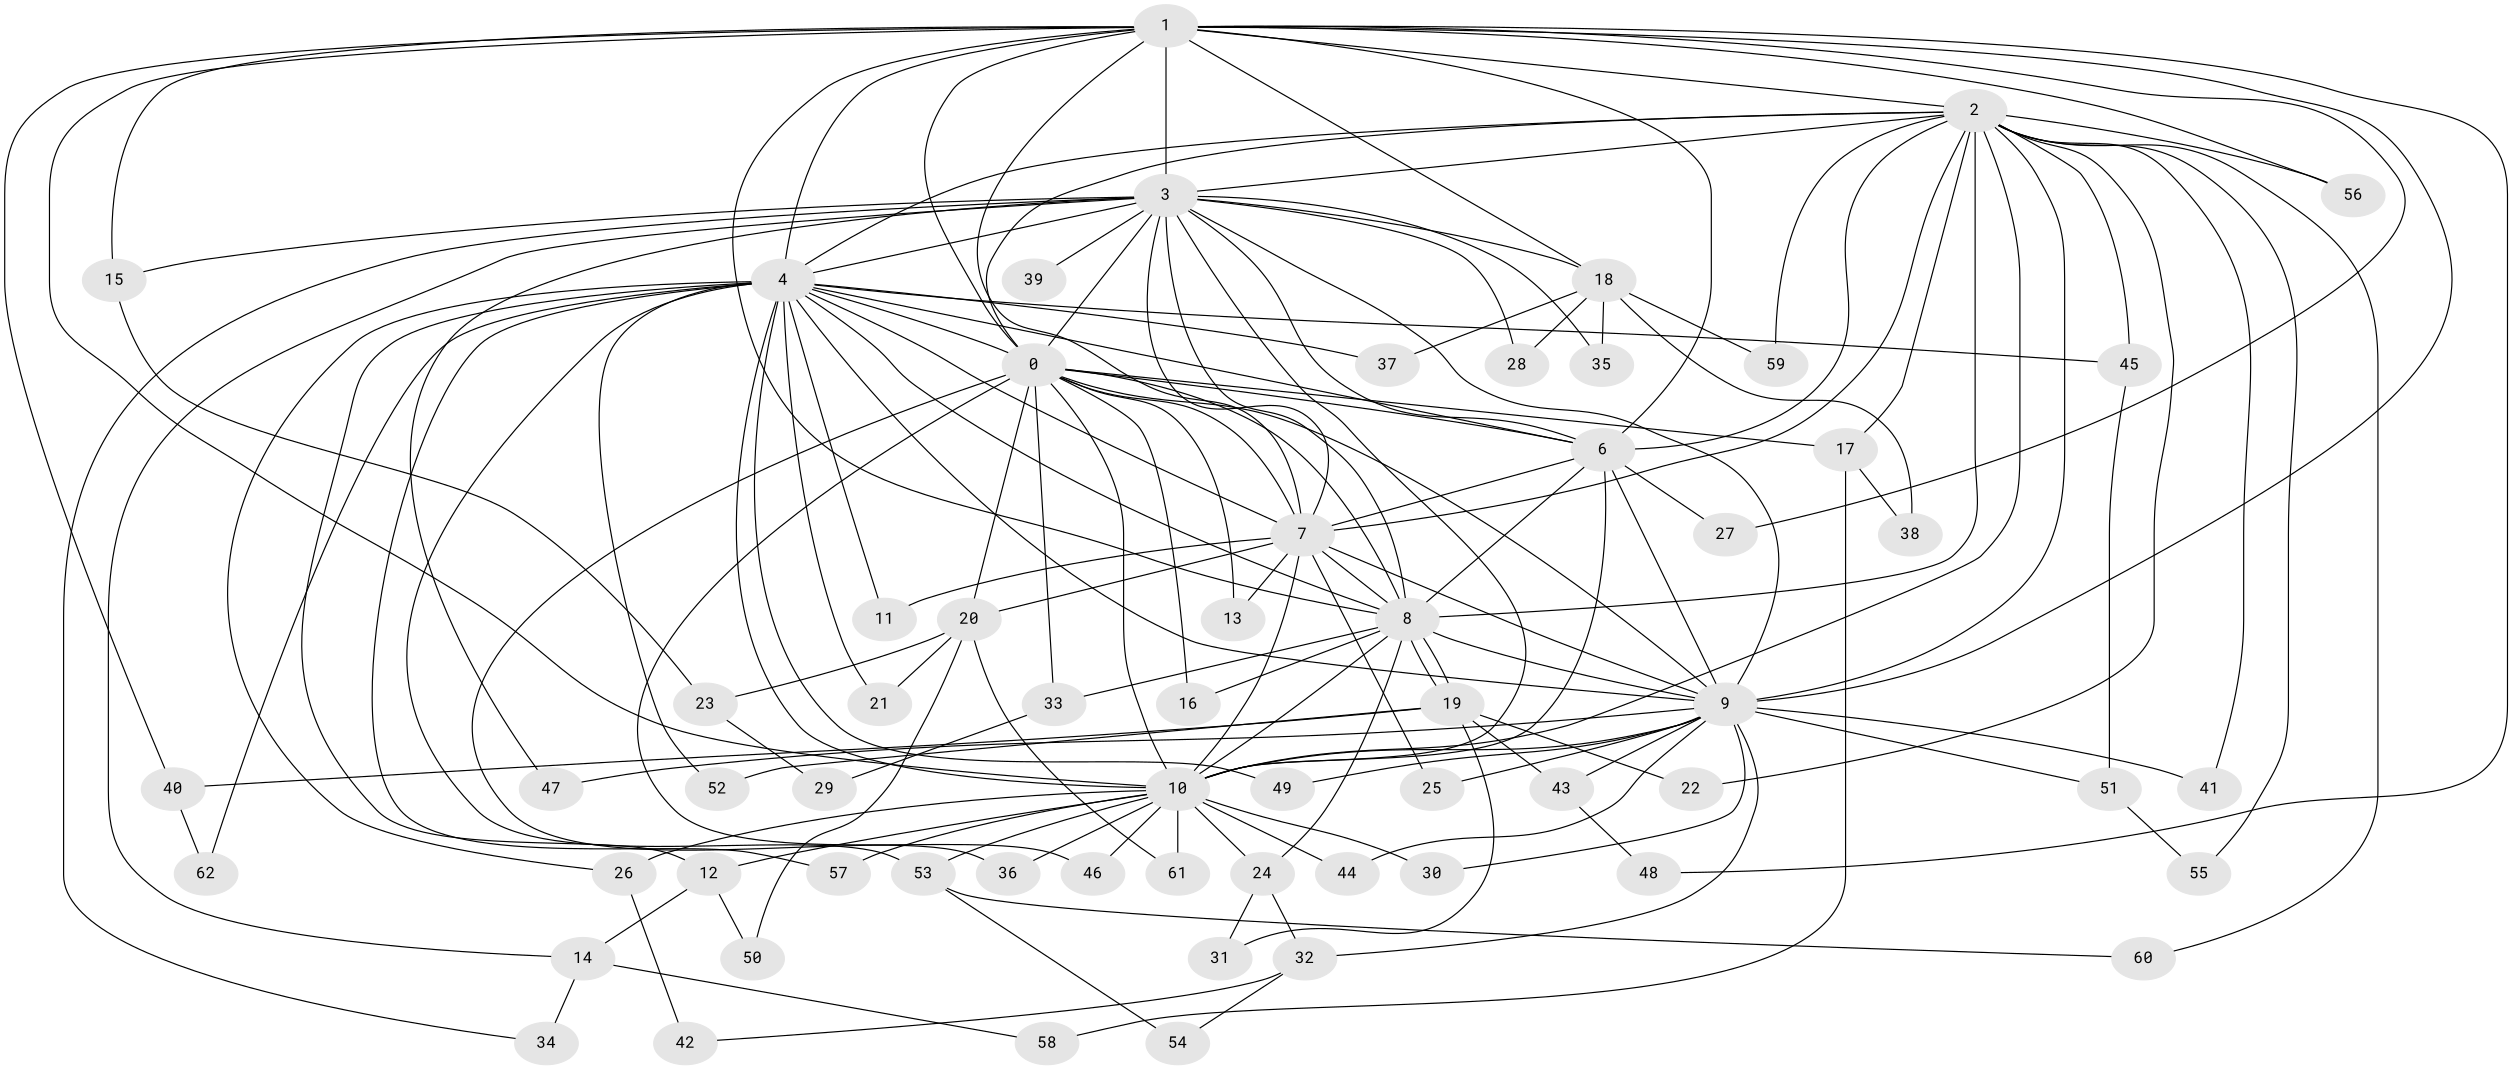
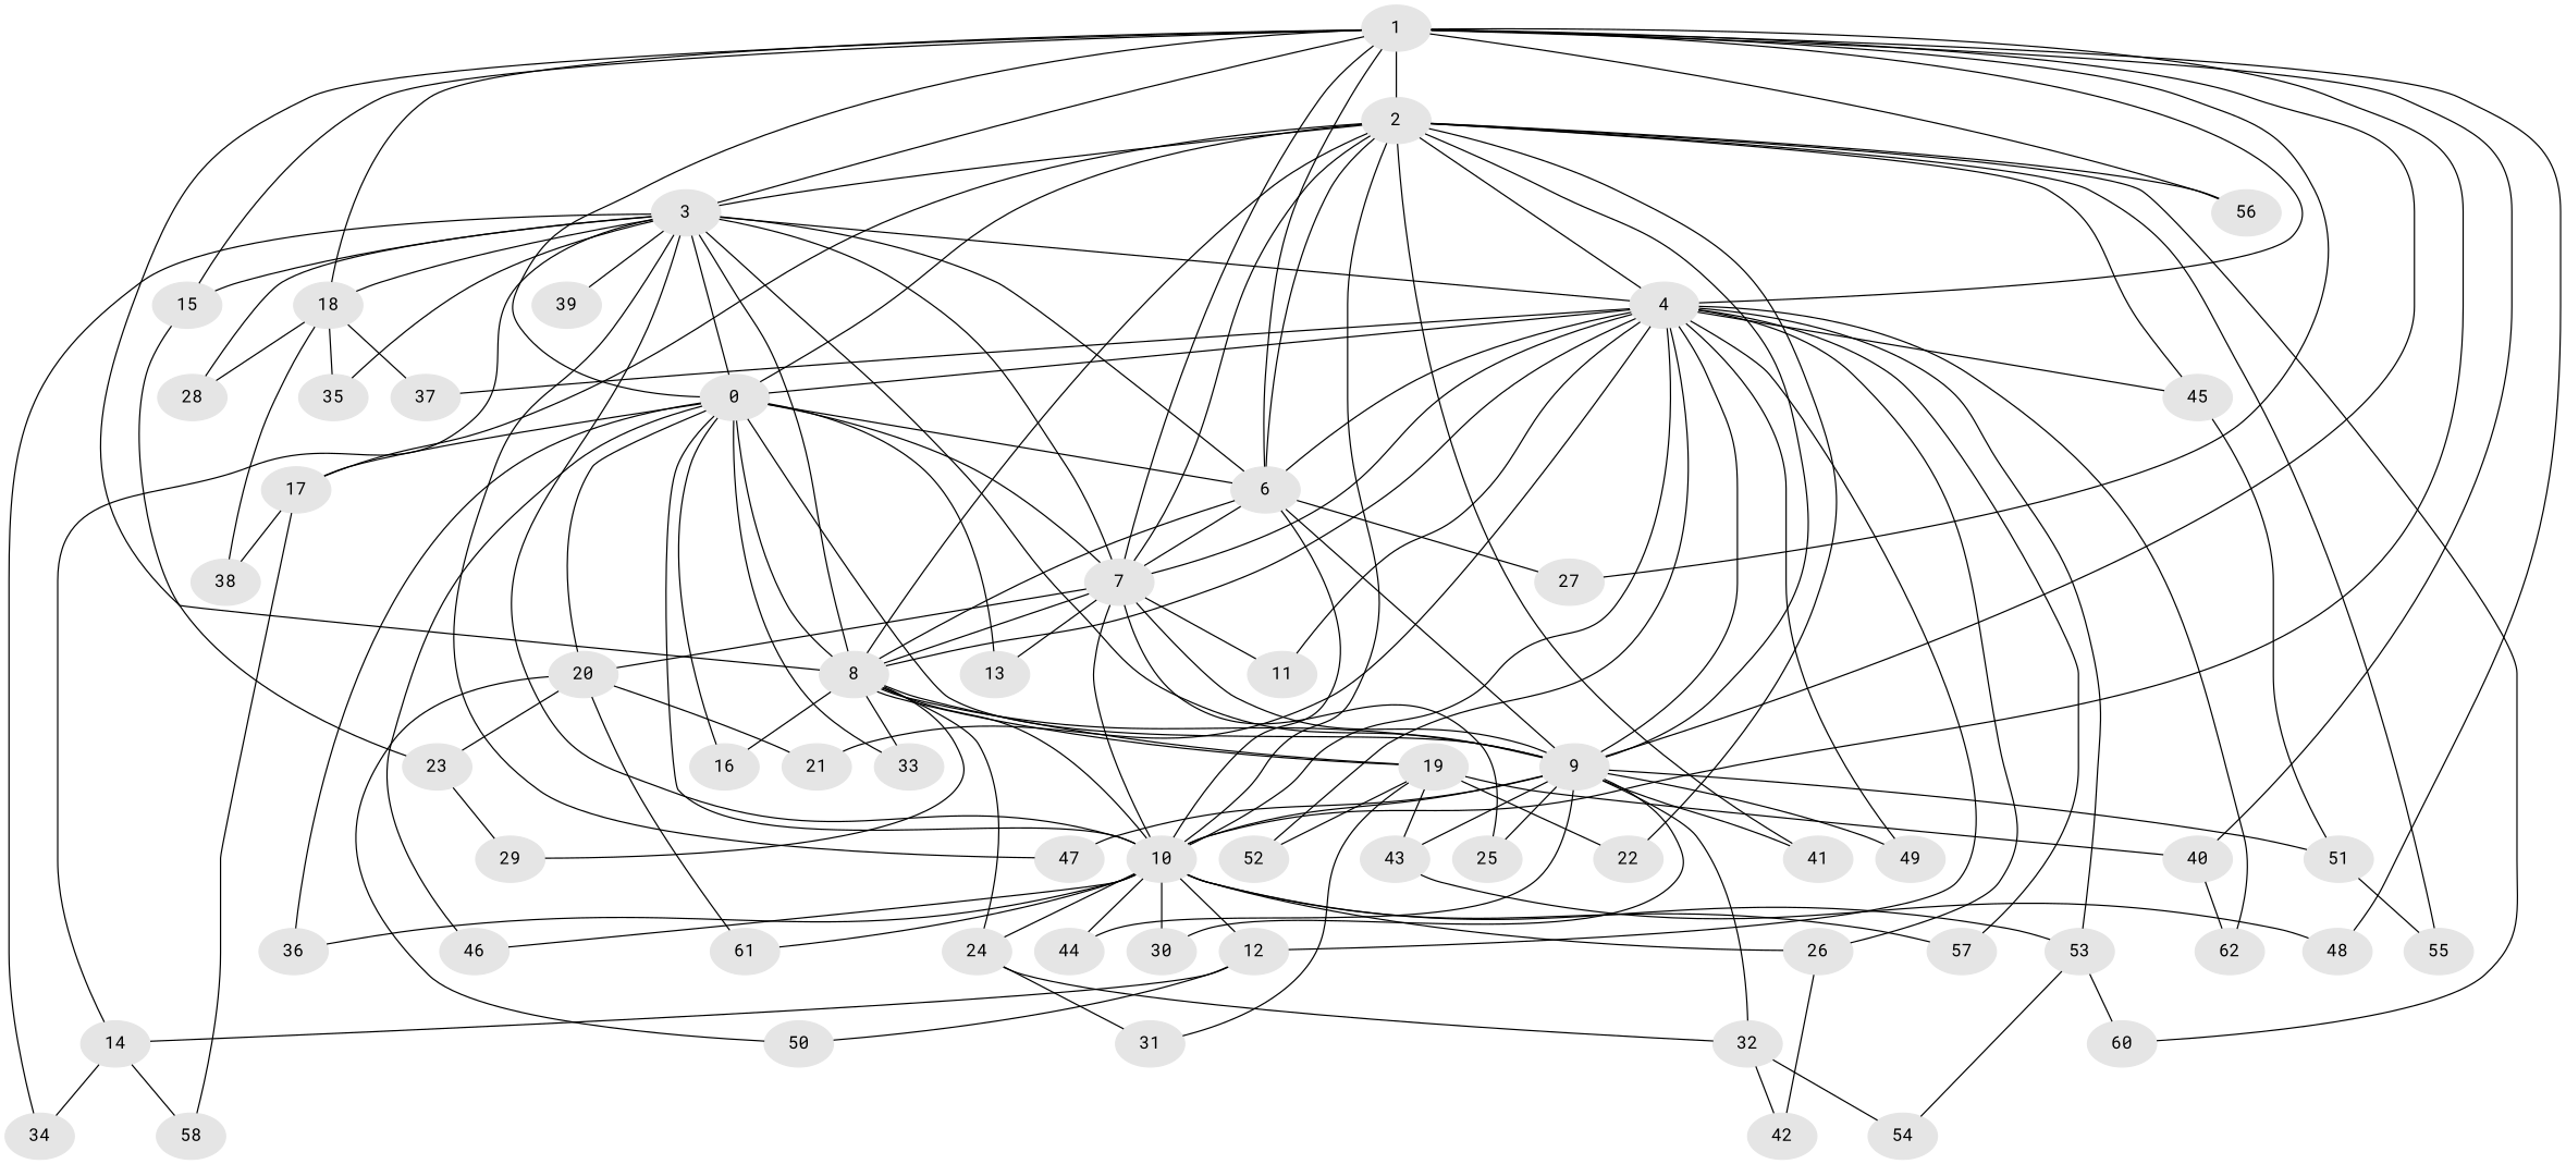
  graph {
    fontname="Roboto Mono"
    node [color=gray90 fontname="Roboto Mono" style=filled]
    edge [fontname="Roboto Mono"]
    1
    2
    3
    4
    n5 [label=0]
    6
    7
    8
    9
    10
    15
    18
    40
    48
    56
    27
    17
    22
    41
    45
    55
-   59
    60
    14
    28
    34
    35
    39
    47
    11
    12
    21
    26
    37
    49
    52
    53
    57
    62
    13
    16
    20
    33
    36
    46
    25
    19
    24
    29
    30
    32
    43
    44
    51
    61
    23
    38
    58
    50
    42
    54
    31
    1 -- 2
    1 -- 3
    1 -- 4
    1 -- n5
    1 -- 6
    1 -- 7
    1 -- 8
    1 -- 9
    1 -- 10
    1 -- 15
    1 -- 18
    1 -- 40
    1 -- 48
    1 -- 56
    1 -- 27
    2 -- 3
    2 -- 4
    2 -- n5
    2 -- 6
    2 -- 7
    2 -- 8
    2 -- 9
    2 -- 10
    2 -- 56
    2 -- 17
    2 -- 22
    2 -- 41
    2 -- 45
    2 -- 55
-   2 -- 59
    2 -- 60
    3 -- 4
    3 -- n5
    3 -- 6
    3 -- 7
    3 -- 8
    3 -- 9
    3 -- 10
    3 -- 15
    3 -- 18
    3 -- 14
    3 -- 28
    3 -- 34
    3 -- 35
    3 -- 39
    3 -- 47
    4 -- n5
    4 -- 6
    4 -- 7
    4 -- 8
    4 -- 9
    4 -- 10
    4 -- 45
    4 -- 11
    4 -- 12
    4 -- 21
    4 -- 26
    4 -- 37
    4 -- 49
    4 -- 52
    4 -- 53
    4 -- 57
    4 -- 62
    n5 -- 6
    n5 -- 7
    n5 -- 8
    n5 -- 9
    n5 -- 10
    n5 -- 17
    n5 -- 13
    n5 -- 16
    n5 -- 20
    n5 -- 33
    n5 -- 36
    n5 -- 46
    6 -- 7
    6 -- 8
    6 -- 9
    6 -- 10
    6 -- 27
    7 -- 8
    7 -- 9
    7 -- 10
    7 -- 11
    7 -- 13
    7 -- 20
    7 -- 25
    8 -- 9
    8 -- 10
    8 -- 16
    8 -- 33
    8 -- 19
    8 -- 19
    8 -- 24
-   33 -- 29
+   8 -- 29
    9 -- 10
    9 -- 41
    9 -- 47
    9 -- 49
    9 -- 25
    9 -- 30
    9 -- 32
    9 -- 43
    9 -- 44
    9 -- 51
    10 -- 12
    10 -- 26
    10 -- 53
    10 -- 57
    10 -- 36
    10 -- 46
    10 -- 24
    10 -- 30
    10 -- 44
    10 -- 61
    15 -- 23
-   18 -- 59
    18 -- 28
    18 -- 35
    18 -- 37
    18 -- 38
    40 -- 62
    17 -- 38
    17 -- 58
    45 -- 51
    14 -- 34
    14 -- 58
    12 -- 14
    12 -- 50
    26 -- 42
    53 -- 60
    53 -- 54
    20 -- 21
    20 -- 61
    20 -- 23
    20 -- 50
    19 -- 40
    19 -- 22
    19 -- 52
    19 -- 43
    19 -- 31
    24 -- 32
    24 -- 31
    32 -- 42
    32 -- 54
    43 -- 48
    51 -- 55
    23 -- 29
  }
